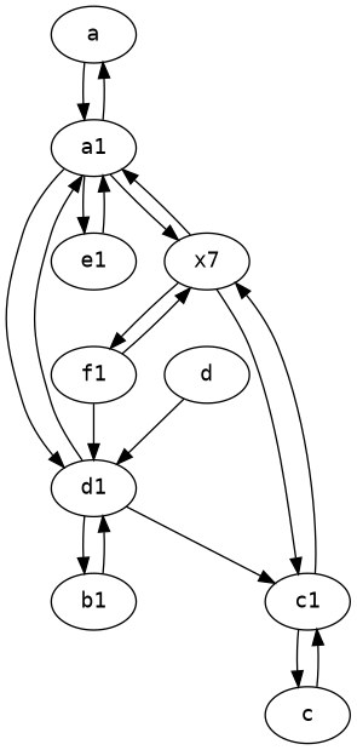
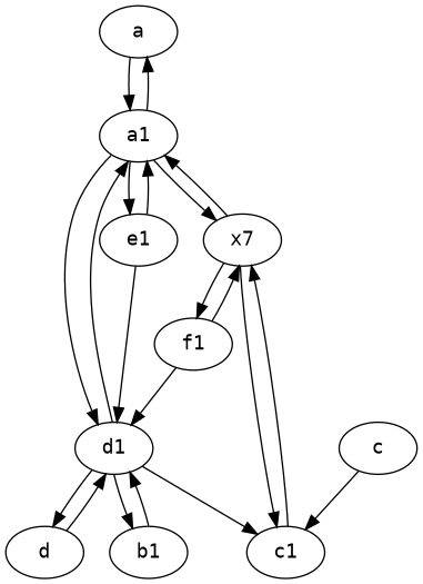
  digraph {
    fontname="DejaVu Sans Mono"
    node [fontname="DejaVu Sans Mono"]
    edge [fontname="DejaVu Sans Mono"]
    a
    a1
    d1
    e1
    n5 [label=x7]
    d
    b1
    c1
    f1
    c
    a -> a1
    a1 -> a
    a1 -> d1
    a1 -> e1
    a1 -> n5
    d1 -> a1
+   d1 -> d
    d1 -> b1
    d1 -> c1
    e1 -> a1
+   e1 -> d1
    n5 -> a1
    n5 -> c1
    n5 -> f1
    d -> d1
    b1 -> d1
    c1 -> n5
-   c1 -> c
    f1 -> d1
    f1 -> n5
    c -> c1
  }
